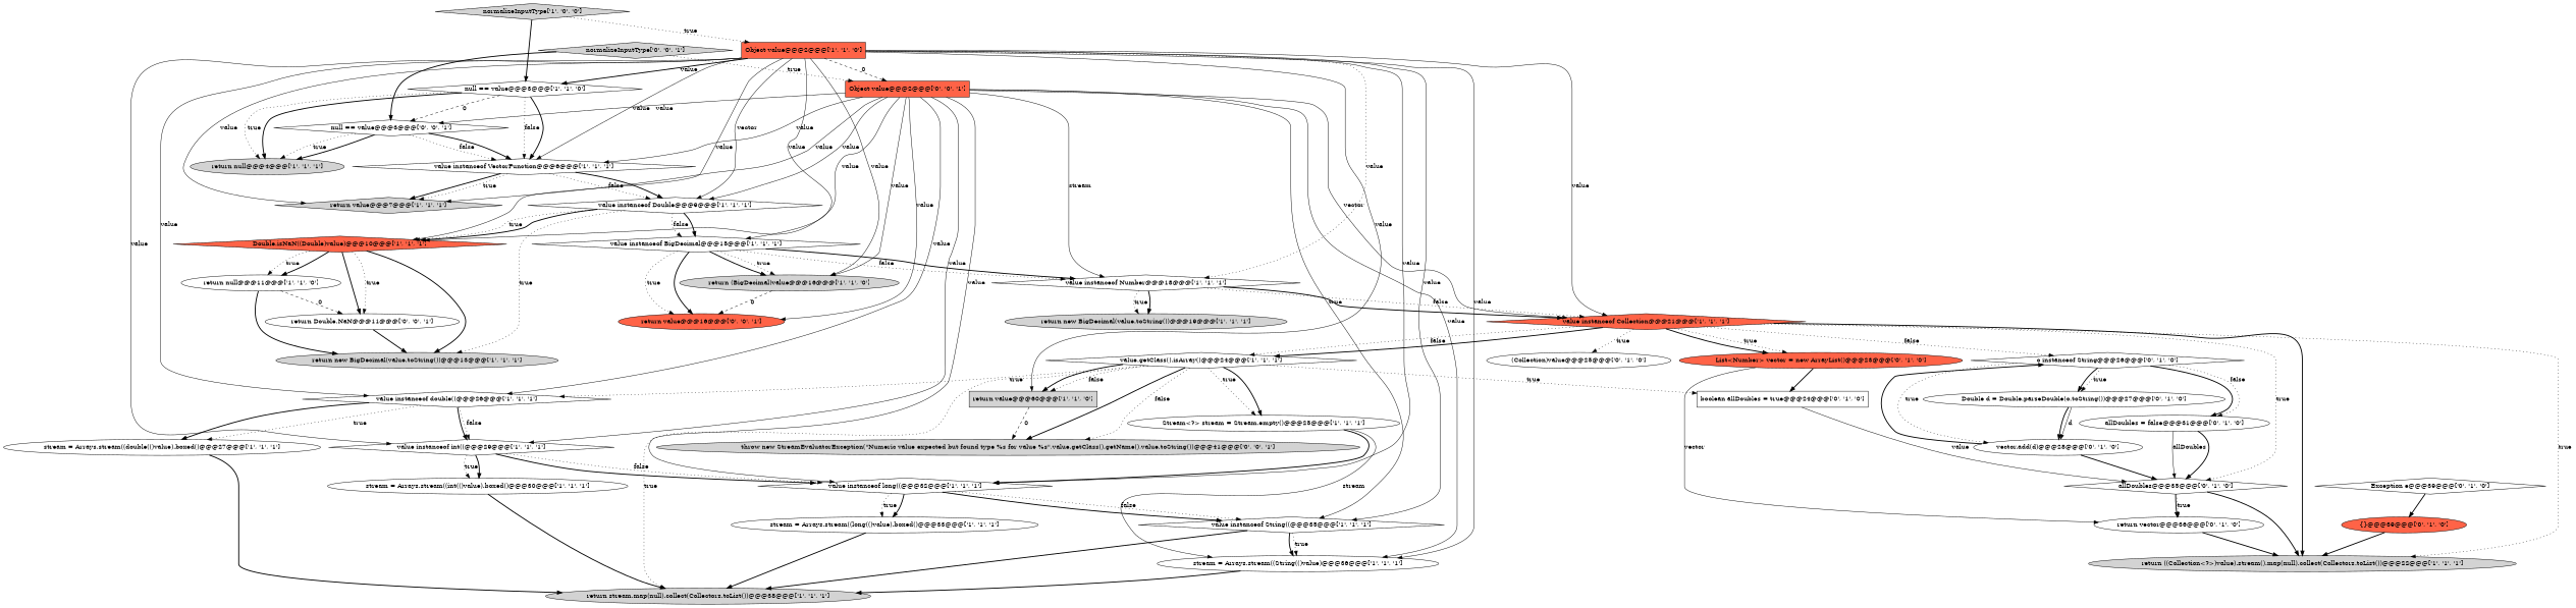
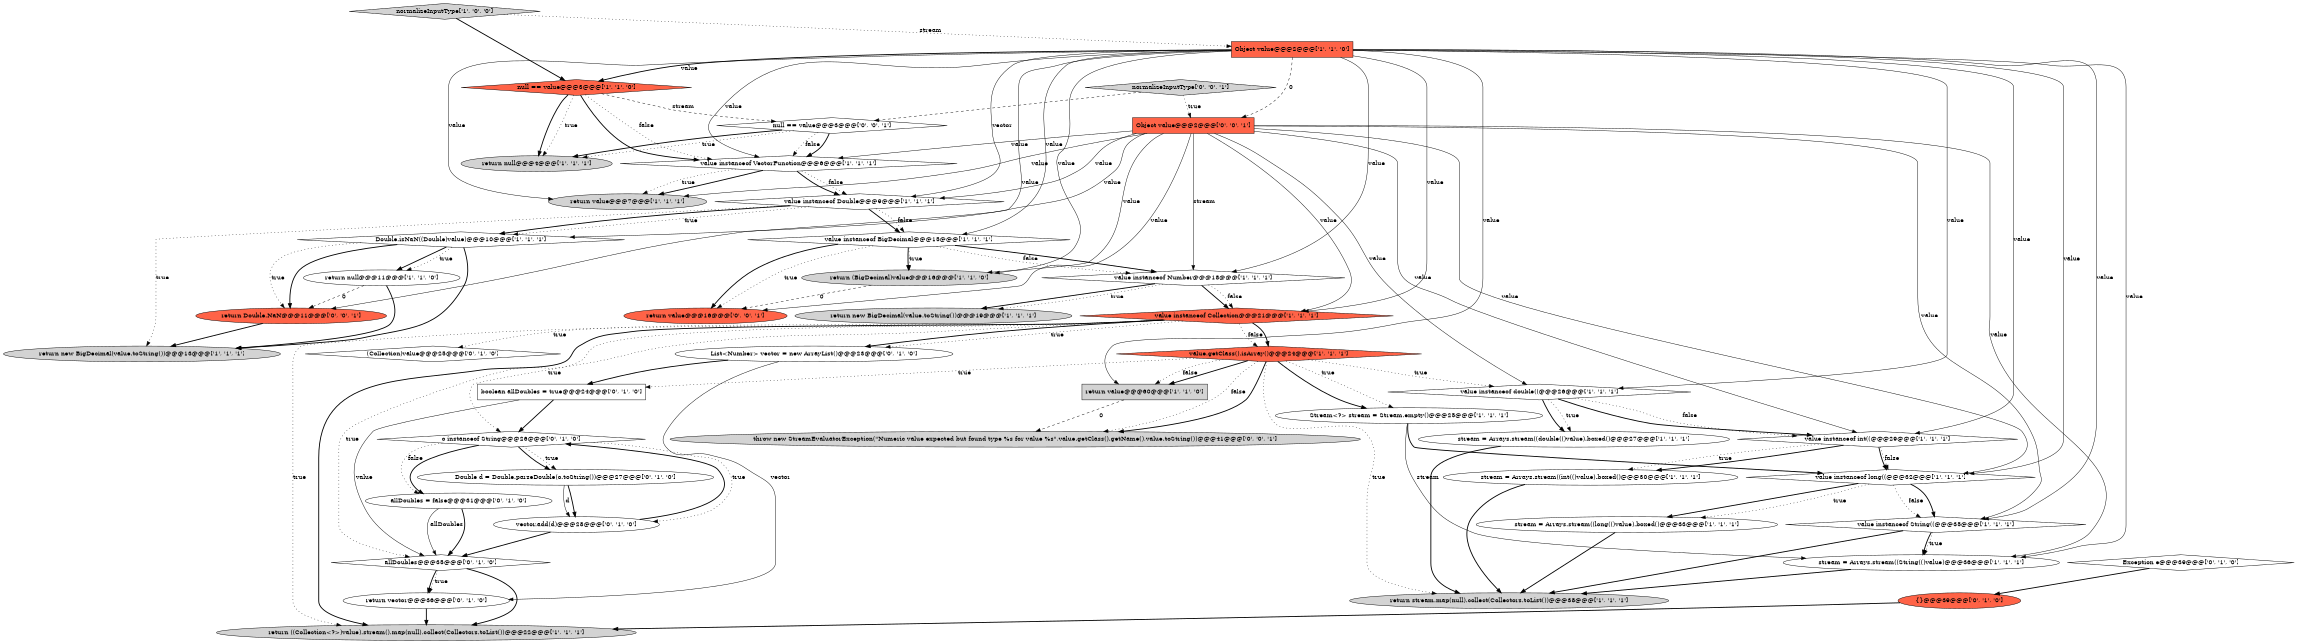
  digraph {
    node [fillcolor=white shape=ellipse style=filled]
    edge [style=bold]
    n1 [fillcolor=lightgray label="throw new StreamEvaluatorException(\"Numeric value expected but found type %s for value %s\",value.getClass().getName(),value.toString())@@@41@@@['0', '0', '1']"]
    n2 [label="value instanceof Double@@@9@@@['1', '1', '1']" shape=diamond]
    n3 [label="value instanceof BigDecimal@@@15@@@['1', '1', '1']" shape=diamond]
    n4 [fillcolor=lightgray label="return new BigDecimal(value.toString())@@@13@@@['1', '1', '1']"]
-   n5 [fillcolor=tomato label="Double.isNaN((Double)value)@@@10@@@['1', '1', '1']" shape=diamond]
+   n5 [label="Double.isNaN((Double)value)@@@10@@@['1', '1', '1']" shape=diamond]
    n6 [fillcolor=tomato label="return value@@@16@@@['0', '0', '1']"]
    n7 [label="value instanceof Number@@@18@@@['1', '1', '1']" shape=diamond]
    n8 [fillcolor=lightgray label="return (BigDecimal)value@@@16@@@['1', '1', '0']"]
-   n9 [label="return Double.NaN@@@11@@@['0', '0', '1']"]
+   n9 [fillcolor=tomato label="return Double.NaN@@@11@@@['0', '0', '1']"]
    n10 [label="return null@@@11@@@['1', '1', '0']"]
    n11 [label="vector.add(d)@@@28@@@['0', '1', '0']"]
    n12 [label="allDoubles@@@35@@@['0', '1', '0']" shape=diamond]
    n13 [label="o instanceof String@@@26@@@['0', '1', '0']" shape=diamond]
    n14 [label="return vector@@@36@@@['0', '1', '0']"]
    n15 [fillcolor=lightgray label="return ((Collection<?>)value).stream().map(null).collect(Collectors.toList())@@@22@@@['1', '1', '1']"]
    n16 [label="Double d = Double.parseDouble(o.toString())@@@27@@@['0', '1', '0']"]
    n17 [label="allDoubles = false@@@31@@@['0', '1', '0']"]
    n18 [fillcolor=tomato label="Object value@@@2@@@['0', '0', '1']" shape=box]
    n19 [label="value instanceof double((@@@26@@@['1', '1', '1']" shape=diamond]
    n20 [fillcolor=tomato label="value instanceof Collection@@@21@@@['1', '1', '1']" shape=diamond]
    n21 [label="value instanceof VectorFunction@@@6@@@['1', '1', '1']" shape=diamond]
-   n22 [fillcolor=lightgray label="return value@@@7@@@['1', '1', '1']" shape=diamond]
+   n22 [fillcolor=lightgray label="return value@@@7@@@['1', '1', '1']"]
    n23 [label="null == value@@@3@@@['0', '0', '1']" shape=diamond]
    n24 [label="value instanceof String((@@@35@@@['1', '1', '1']" shape=diamond]
    n25 [label="value instanceof long((@@@32@@@['1', '1', '1']" shape=diamond]
    n26 [label="value instanceof int((@@@29@@@['1', '1', '1']" shape=diamond]
    n27 [label="stream = Arrays.stream((String(()value)@@@36@@@['1', '1', '1']"]
    n28 [label="stream = Arrays.stream((double(()value).boxed()@@@27@@@['1', '1', '1']"]
-   n29 [label="(Collection)value@@@25@@@['0', '1', '0']"]
-   n30 [fillcolor=tomato label="List<Number> vector = new ArrayList()@@@23@@@['0', '1', '0']"]
-   n31 [label="value.getClass().isArray()@@@24@@@['1', '1', '1']" shape=diamond]
+   n29 [label="(Collection)value@@@25@@@['0', '1', '0']" shape=diamond]
+   n30 [label="List<Number> vector = new ArrayList()@@@23@@@['0', '1', '0']"]
+   n31 [fillcolor=tomato label="value.getClass().isArray()@@@24@@@['1', '1', '1']" shape=diamond]
    n32 [fillcolor=lightgray label="return null@@@4@@@['1', '1', '1']"]
    n33 [fillcolor=lightgray label="return stream.map(null).collect(Collectors.toList())@@@38@@@['1', '1', '1']"]
    n34 [label="stream = Arrays.stream((long(()value).boxed()@@@33@@@['1', '1', '1']"]
    n35 [label="stream = Arrays.stream((int(()value).boxed()@@@30@@@['1', '1', '1']"]
    n36 [fillcolor=lightgray label="return new BigDecimal(value.toString())@@@19@@@['1', '1', '1']"]
    n37 [fillcolor=lightgray label="normalizeInputType['1', '0', '0']" shape=diamond]
-   n38 [label="null == value@@@3@@@['1', '1', '0']" shape=diamond]
+   n38 [fillcolor=tomato label="null == value@@@3@@@['1', '1', '0']" shape=diamond]
    n39 [fillcolor=tomato label="Object value@@@2@@@['1', '1', '0']" shape=box]
    n40 [fillcolor=lightgray label="return value@@@60@@@['1', '1', '0']" shape=box]
    n41 [label="Exception e@@@39@@@['0', '1', '0']" shape=diamond]
    n42 [fillcolor=tomato label="{}@@@39@@@['0', '1', '0']"]
    n43 [fillcolor=lightgray label="normalizeInputType['0', '0', '1']" shape=diamond]
    n44 [label="boolean allDoubles = true@@@24@@@['0', '1', '0']" shape=box]
    n45 [label="Stream<?> stream = Stream.empty()@@@25@@@['1', '1', '1']"]
    n2 -> n3
    n2 -> n3 [label=false style=dotted]
    n2 -> n4 [label=true style=dotted]
    n2 -> n5 [label=true style=dotted]
    n2 -> n5
    n3 -> n6 [label=true style=dotted]
    n3 -> n6
    n3 -> n7 [label=false style=dotted]
    n3 -> n7
    n3 -> n8 [label=true style=dotted]
    n3 -> n8
    n5 -> n4
    n5 -> n9 [label=true style=dotted]
    n5 -> n9
    n5 -> n10
    n5 -> n10 [label=true style=dotted]
    n7 -> n20
    n7 -> n20 [label=false style=dotted]
    n7 -> n36
    n7 -> n36 [label=true style=dotted]
    n8 -> n6 [label=0 style=dashed]
    n9 -> n4
    n10 -> n4
    n10 -> n9 [label=0 style=dashed]
    n11 -> n12
    n11 -> n13
    n12 -> n14
    n12 -> n14 [label=true style=dotted]
    n12 -> n15
    n13 -> n11 [label=true style=dotted]
    n13 -> n16
    n13 -> n16 [label=true style=dotted]
    n13 -> n17
    n13 -> n17 [label=false style=dotted]
    n14 -> n15
    n16 -> n11
    n16 -> n11 [label=d style=solid]
    n17 -> n12 [label=allDoubles style=solid]
    n17 -> n12
    n18 -> n2 [label=value style=solid]
    n18 -> n5 [label=value style=solid]
    n18 -> n6 [label=value style=solid]
    n18 -> n7 [label=stream style=solid]
    n18 -> n8 [label=value style=solid]
    n18 -> n19 [label=value style=solid]
-   n18 -> n20 [label=vector style=solid]
+   n18 -> n20 [label=value style=solid]
    n18 -> n21 [label=value style=solid]
    n18 -> n22 [label=value style=solid]
-   n18 -> n23 [label=value style=solid]
-   n18 -> n24 [label=true style=solid]
+   n18 -> n24 [label=value style=solid]
    n18 -> n25 [label=value style=solid]
    n18 -> n26 [label=value style=solid]
    n18 -> n27 [label=value style=solid]
    n19 -> n26
    n19 -> n26 [label=false style=dotted]
    n19 -> n28 [label=true style=dotted]
    n19 -> n28
    n20 -> n12 [label=true style=dotted]
-   n20 -> n13 [label=false style=dotted]
+   n20 -> n13 [label=true style=dotted]
    n20 -> n15
    n20 -> n15 [label=true style=dotted]
    n20 -> n29 [label=true style=dotted]
    n20 -> n30 [label=true style=dotted]
    n20 -> n30
    n20 -> n31 [label=false style=dotted]
    n20 -> n31
    n21 -> n2 [label=false style=dotted]
    n21 -> n2
    n21 -> n22
    n21 -> n22 [label=true style=dotted]
    n23 -> n21 [label=false style=dotted]
    n23 -> n21
    n23 -> n32
    n23 -> n32 [label=true style=dotted]
    n24 -> n27
    n24 -> n27 [label=true style=dotted]
    n24 -> n33
    n25 -> n24 [label=false style=dotted]
    n25 -> n24
    n25 -> n34
    n25 -> n34 [label=true style=dotted]
    n26 -> n25 [label=false style=dotted]
    n26 -> n25
    n26 -> n35 [label=true style=dotted]
    n26 -> n35
    n27 -> n33
    n28 -> n33
    n30 -> n14 [label=vector style=solid]
    n30 -> n44
    n31 -> n1 [label=false style=dotted]
    n31 -> n1
    n31 -> n19 [label=true style=dotted]
    n31 -> n33 [label=true style=dotted]
    n31 -> n40
    n31 -> n40 [label=false style=dotted]
    n31 -> n44 [label=true style=dotted]
    n31 -> n45 [label=true style=dotted]
    n31 -> n45
    n34 -> n33
    n35 -> n33
    n37 -> n38
-   n37 -> n39 [label=true style=dotted]
+   n37 -> n39 [label=stream style=dotted]
    n38 -> n21
    n38 -> n21 [label=false style=dotted]
-   n38 -> n23 [label=0 style=dashed]
+   n38 -> n23 [label=stream style=dashed]
    n38 -> n32
    n38 -> n32 [label=true style=dotted]
    n39 -> n2 [label=vector style=solid]
    n39 -> n3 [label=value style=solid]
-   n39 -> n5 [label=value style=solid]
-   n39 -> n7 [label=value style=dotted]
+   n39 -> n9 [label=value style=solid]
+   n39 -> n7 [label=value style=solid]
    n39 -> n8 [label=value style=solid]
    n39 -> n18 [label=0 style=dashed]
    n39 -> n19 [label=value style=solid]
    n39 -> n20 [label=value style=solid]
    n39 -> n21 [label=value style=solid]
    n39 -> n22 [label=value style=solid]
    n39 -> n24 [label=value style=solid]
    n39 -> n25 [label=value style=solid]
    n39 -> n26 [label=value style=solid]
    n39 -> n27 [label=value style=solid]
    n39 -> n38 [label=value]
    n39 -> n40 [label=value style=solid]
    n40 -> n1 [label=0 style=dashed]
    n41 -> n42
    n42 -> n15
    n43 -> n18 [label=true style=dotted]
-   n43 -> n23
+   n43 -> n23 [style=dashed]
    n44 -> n12 [label=value style=solid]
+   n44 -> n13
    n45 -> n25
    n45 -> n27 [label=stream style=solid]
  }
